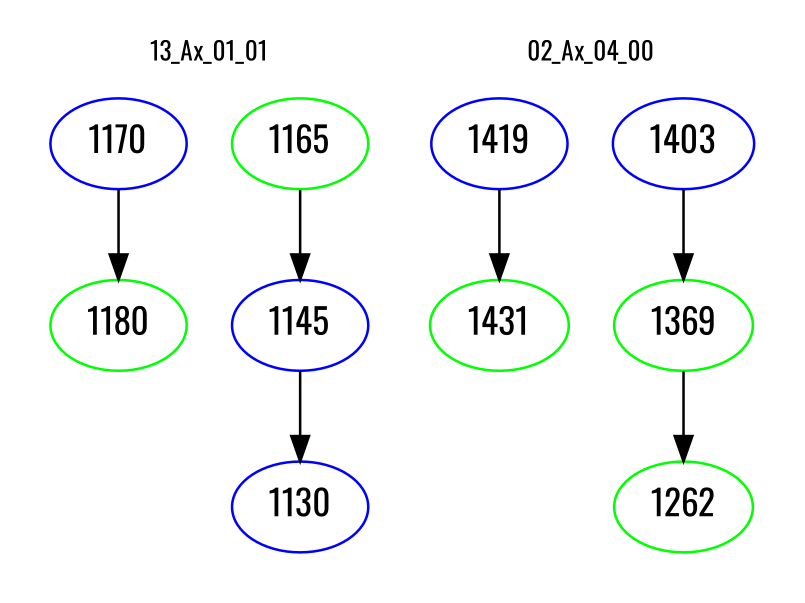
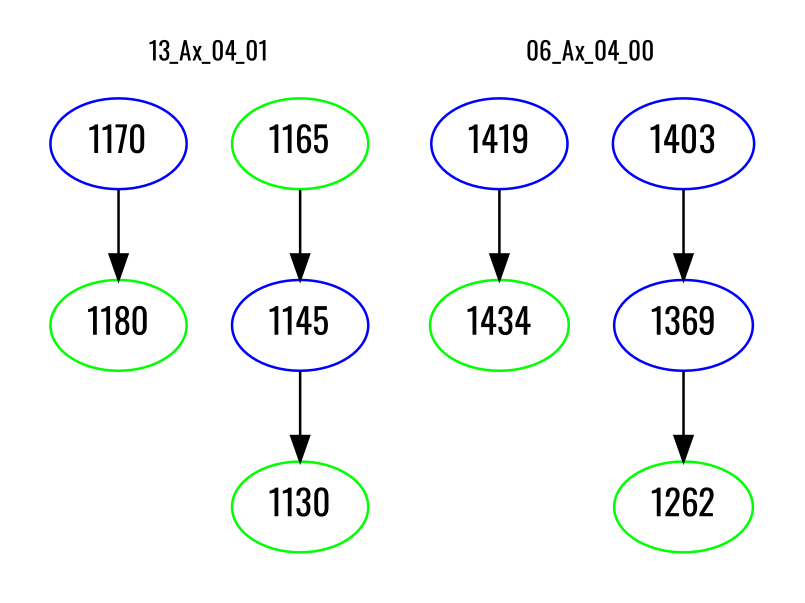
  digraph {
    fontname=Oswald
    node [color=green fontname=Oswald]
    edge [color=black fontname=Oswald]
    n1 [label=1165]
    n2 [color=blue label=1145]
    n3 [color=blue label=1170]
-   n4 [color=blue label=1130]
+   n4 [label=1130]
    n5 [label=1180]
    n6 [color=blue label=1403]
-   n7 [label=1369]
+   n7 [color=blue label=1369]
    n8 [color=blue label=1419]
    n9 [label=1262]
-   n10 [label=1431]
+   n10 [label=1434]
    subgraph cluster_1 {
      color=white
      fontsize=10
-     label="13_Ax_01_01"
+     label="13_Ax_04_01"
      n1
      n2
      n3
      n4
      n5
    }
    subgraph cluster_2 {
      color=white
      fontsize=10
-     label="02_Ax_04_00"
+     label="06_Ax_04_00"
      n6
      n7
      n8
      n9
      n10
    }
    n1 -> n2
    n2 -> n4
    n3 -> n5
    n6 -> n7
    n7 -> n9
    n8 -> n10
  }
